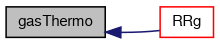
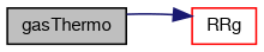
  digraph {
    rankdir=LR
    node [fontname=FreeSans fontsize=10 shape=record]
    n1 [color=black fillcolor=grey75 fontcolor=black height=0.2 label=gasThermo style=filled width=0.4]
    n2 [color=red height=0.2 label=RRg width=0.4]
-   n1 -> n2 [color=midnightblue dir=back fontname=FreeSans fontsize=10 labelfontname=FreeSans labelfontsize=10 style=solid]
+   n2 -> n1 [color=midnightblue dir=back fontname=FreeSans fontsize=10 labelfontname=FreeSans labelfontsize=10 style=solid]
  }
